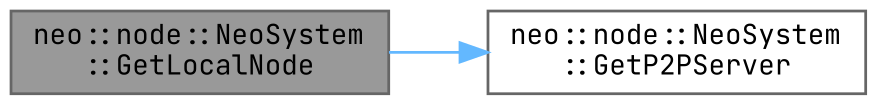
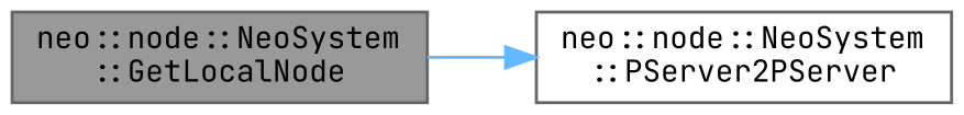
  digraph {
    rankdir=LR
    fontname="JetBrains Mono"
    node [fontname="JetBrains Mono" fontsize=10 shape=box style=filled]
    n1 [color=gray40 fillcolor=grey60 fontcolor=black height=0.2 label="neo::node::NeoSystem\l::GetLocalNode" width=0.4]
-   n2 [color=grey40 fillcolor=white height=0.2 label="neo::node::NeoSystem\l::GetP2PServer" width=0.4]
+   n2 [color=grey40 fillcolor=white height=0.2 label="neo::node::NeoSystem\l::PServer2PServer" width=0.4]
    n1 -> n2 [color=steelblue1 fontname="JetBrains Mono" fontsize=10 labelfontname=Helvetica labelfontsize=10 style=solid]
  }
